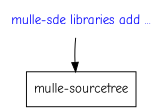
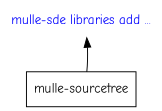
  digraph {
    rankdir=TD
    fontname="Comic Neue"
    node [fontname="Comic Neue"]
    n1 [fontcolor=blue label="mulle-sde libraries add ..." shape=none]
    "mulle-sourcetree" [shape=record]
-   n1 -> "mulle-sourcetree" [fontname="Comic Neue"]
+   "mulle-sourcetree" -> n1 [fontname="Comic Neue"]
  }
